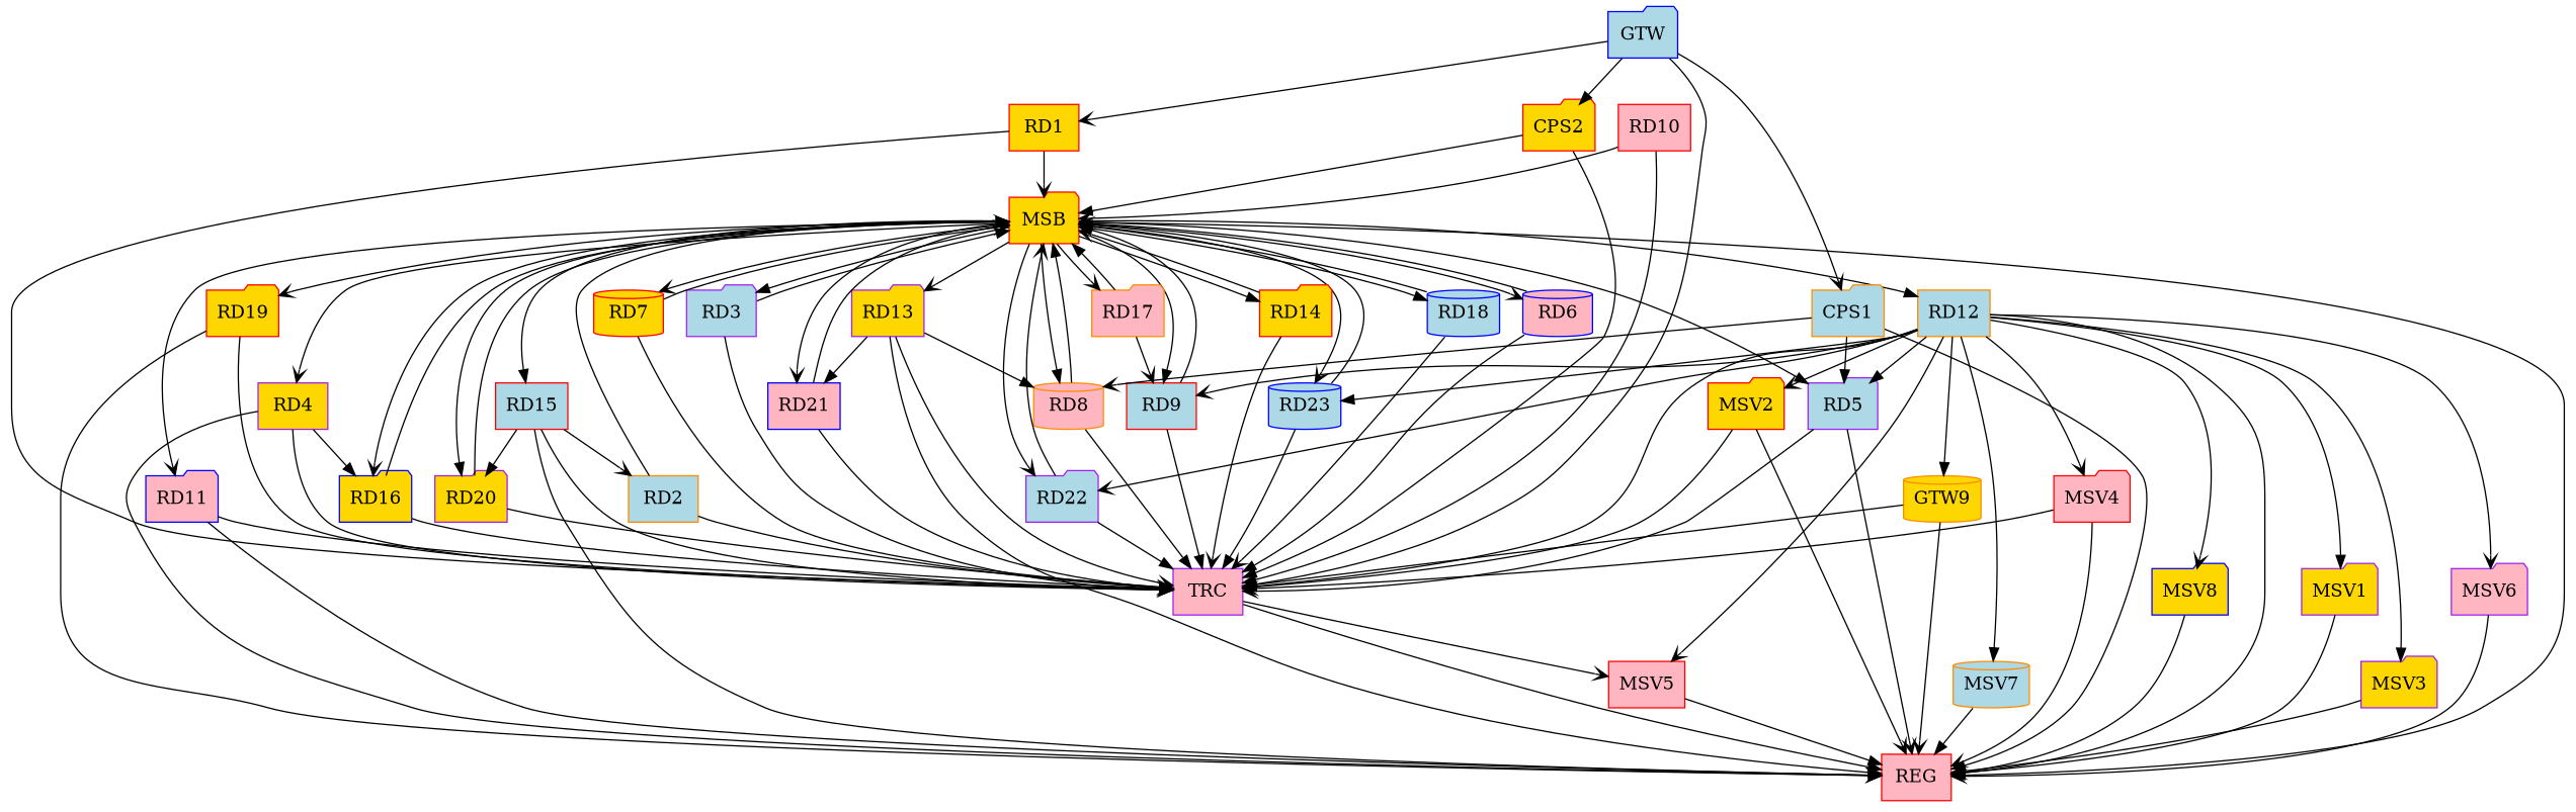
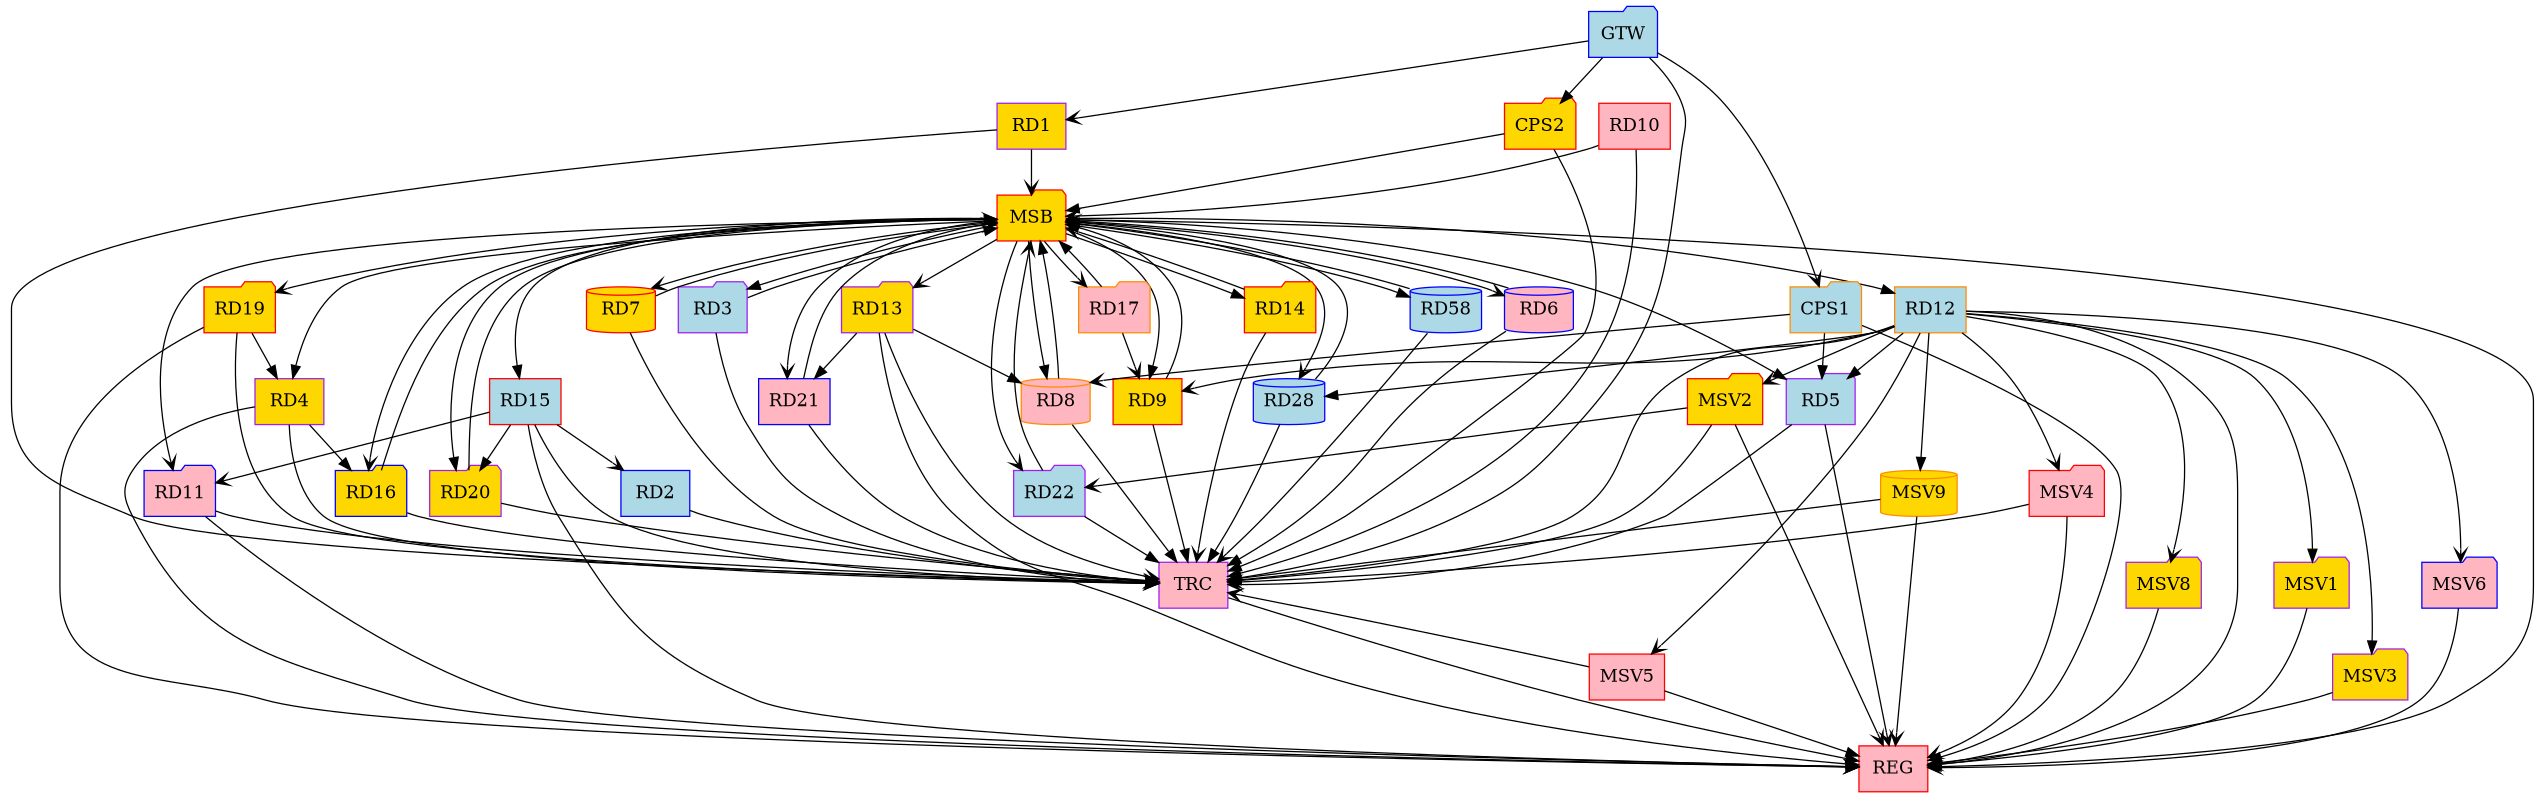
  strict digraph {
    node [color=red fillcolor=gold shape=folder style=filled]
    edge [arrowhead=normal]
-   n1 [label=RD1 shape=box]
+   n1 [color=purple label=RD1 shape=box]
    n2 [label=MSB]
    n3 [color=purple fillcolor=lightpink label=TRC shape=box]
    n4 [color=purple fillcolor=lightblue label=RD3]
    n5 [color=purple label=RD4 shape=box]
    n6 [color=blue label=RD16]
    n7 [fillcolor=lightpink label=REG shape=box]
    n8 [color=purple fillcolor=lightblue label=RD5]
    n9 [color=blue fillcolor=lightpink label=RD6 shape=cylinder]
    n10 [label=RD7 shape=cylinder]
    n11 [color=darkorange fillcolor=lightpink label=RD8 shape=cylinder]
-   n12 [fillcolor=lightblue label=RD9 shape=box]
+   n12 [label=RD9 shape=box]
    n13 [color=blue fillcolor=lightpink label=RD11]
    n14 [color=darkorange fillcolor=lightblue label=RD12 shape=box]
    n15 [color=purple fillcolor=lightblue label=RD22]
-   n16 [color=blue fillcolor=lightblue label=RD23 shape=cylinder]
+   n16 [color=blue fillcolor=lightblue label=RD28 shape=cylinder]
    n17 [color=purple label=RD13]
    n18 [color=blue fillcolor=lightpink label=RD21 shape=box]
    n19 [label=RD14]
    n20 [fillcolor=lightblue label=RD15 shape=box]
    n21 [color=purple label=RD20]
    n22 [color=darkorange fillcolor=lightpink label=RD17]
-   n23 [color=blue fillcolor=lightblue label=RD18 shape=cylinder]
+   n23 [color=blue fillcolor=lightblue label=RD58 shape=cylinder]
    n24 [label=RD19]
-   n25 [color=darkorange fillcolor=lightblue label=RD2 shape=box]
+   n25 [color=blue fillcolor=lightblue label=RD2 shape=box]
    n26 [fillcolor=lightpink label=RD10 shape=box]
    n27 [color=purple label=MSV1]
    n28 [label=MSV2]
    n29 [color=purple label=MSV3]
    n30 [fillcolor=lightpink label=MSV4]
    n31 [fillcolor=lightpink label=MSV5 shape=box]
-   n32 [color=purple fillcolor=lightpink label=MSV6]
-   n33 [color=darkorange fillcolor=lightblue label=MSV7 shape=cylinder]
-   n34 [color=blue label=MSV8]
-   n35 [color=darkorange label=GTW9 shape=cylinder]
+   n32 [color=blue fillcolor=lightpink label=MSV6]
+   n34 [color=purple label=MSV8]
+   n35 [color=darkorange label=MSV9 shape=cylinder]
    n36 [color=darkorange fillcolor=lightblue label=CPS1]
    n37 [label=CPS2]
    n38 [color=blue fillcolor=lightblue label=GTW]
    n1 -> n2 [arrowhead=vee]
    n1 -> n3
    n2 -> n4
-   n2 -> n5 [arrowhead=vee]
+   n2 -> n5
    n2 -> n6 [arrowhead=vee]
    n2 -> n7
    n2 -> n8
    n2 -> n9 [arrowhead=vee]
    n2 -> n10 [arrowhead=vee]
    n2 -> n11
    n2 -> n12
    n2 -> n13 [arrowhead=vee]
    n2 -> n14
    n2 -> n15 [arrowhead=vee]
    n2 -> n16 [arrowhead=vee]
    n2 -> n17 [arrowhead=vee]
    n2 -> n18 [arrowhead=vee]
    n2 -> n19
    n2 -> n20
    n2 -> n21
    n2 -> n22 [arrowhead=vee]
    n2 -> n23
    n2 -> n24 [arrowhead=vee]
    n3 -> n7
    n4 -> n2
    n4 -> n3
    n5 -> n3
    n5 -> n6
    n5 -> n7
    n6 -> n2 [arrowhead=vee]
    n6 -> n3 [arrowhead=vee]
    n8 -> n3 [arrowhead=vee]
    n8 -> n7 [arrowhead=vee]
    n9 -> n2 [arrowhead=vee]
    n9 -> n3
    n10 -> n2 [arrowhead=vee]
    n10 -> n3 [arrowhead=vee]
    n11 -> n2
    n11 -> n3
    n12 -> n2
    n12 -> n3
    n13 -> n3
    n13 -> n7 [arrowhead=vee]
    n14 -> n3
    n14 -> n7
    n14 -> n8
    n14 -> n12 [arrowhead=vee]
-   n14 -> n15 [arrowhead=vee]
+   n28 -> n15 [arrowhead=vee]
    n14 -> n16
    n14 -> n27
    n14 -> n28 [arrowhead=vee]
    n14 -> n29
    n14 -> n30 [arrowhead=vee]
    n14 -> n31 [arrowhead=vee]
    n14 -> n32 [arrowhead=vee]
-   n14 -> n33
    n14 -> n34 [arrowhead=vee]
    n14 -> n35
    n15 -> n2 [arrowhead=vee]
    n15 -> n3
    n16 -> n2
    n16 -> n3
    n17 -> n3 [arrowhead=vee]
    n17 -> n7
    n17 -> n11
    n17 -> n18
    n18 -> n2 [arrowhead=vee]
    n18 -> n3 [arrowhead=vee]
    n19 -> n2 [arrowhead=vee]
    n19 -> n3 [arrowhead=vee]
    n20 -> n3 [arrowhead=vee]
    n20 -> n7 [arrowhead=vee]
+   n20 -> n13 [arrowhead=vee]
    n20 -> n21
    n20 -> n25 [arrowhead=vee]
    n21 -> n2
    n21 -> n3
    n22 -> n2
    n22 -> n12 [arrowhead=vee]
    n23 -> n2
    n23 -> n3 [arrowhead=vee]
    n24 -> n3 [arrowhead=vee]
+   n24 -> n5
    n24 -> n7 [arrowhead=vee]
-   n25 -> n2
    n25 -> n3
    n26 -> n2 [arrowhead=vee]
    n26 -> n3
    n27 -> n7 [arrowhead=vee]
    n28 -> n3
    n28 -> n7 [arrowhead=vee]
    n29 -> n7
    n30 -> n3 [arrowhead=vee]
    n30 -> n7 [arrowhead=vee]
-   n3 -> n31 [arrowhead=vee]
+   n31 -> n3 [arrowhead=vee]
    n31 -> n7
    n32 -> n7 [arrowhead=vee]
-   n33 -> n7
    n34 -> n7
    n35 -> n3
    n35 -> n7 [arrowhead=vee]
    n36 -> n7
    n36 -> n8
    n36 -> n11 [arrowhead=vee]
    n37 -> n2
    n37 -> n3
    n38 -> n1 [arrowhead=vee]
    n38 -> n3
    n38 -> n36 [arrowhead=vee]
    n38 -> n37
  }
